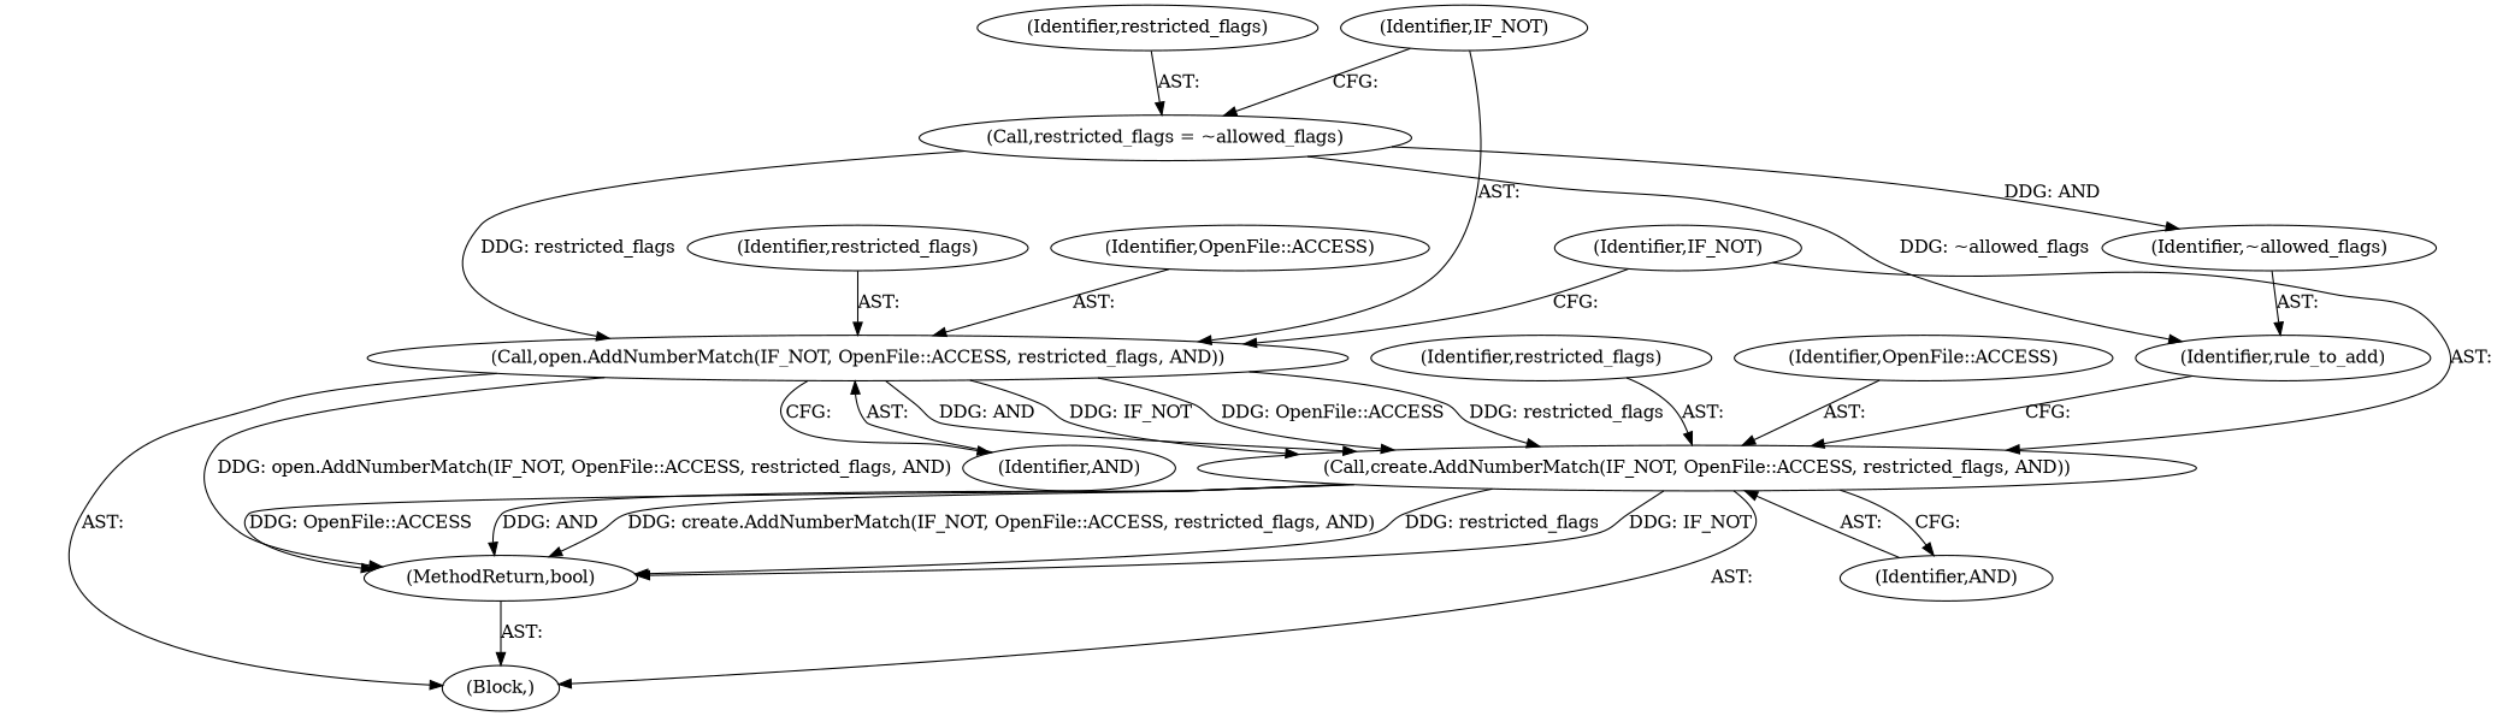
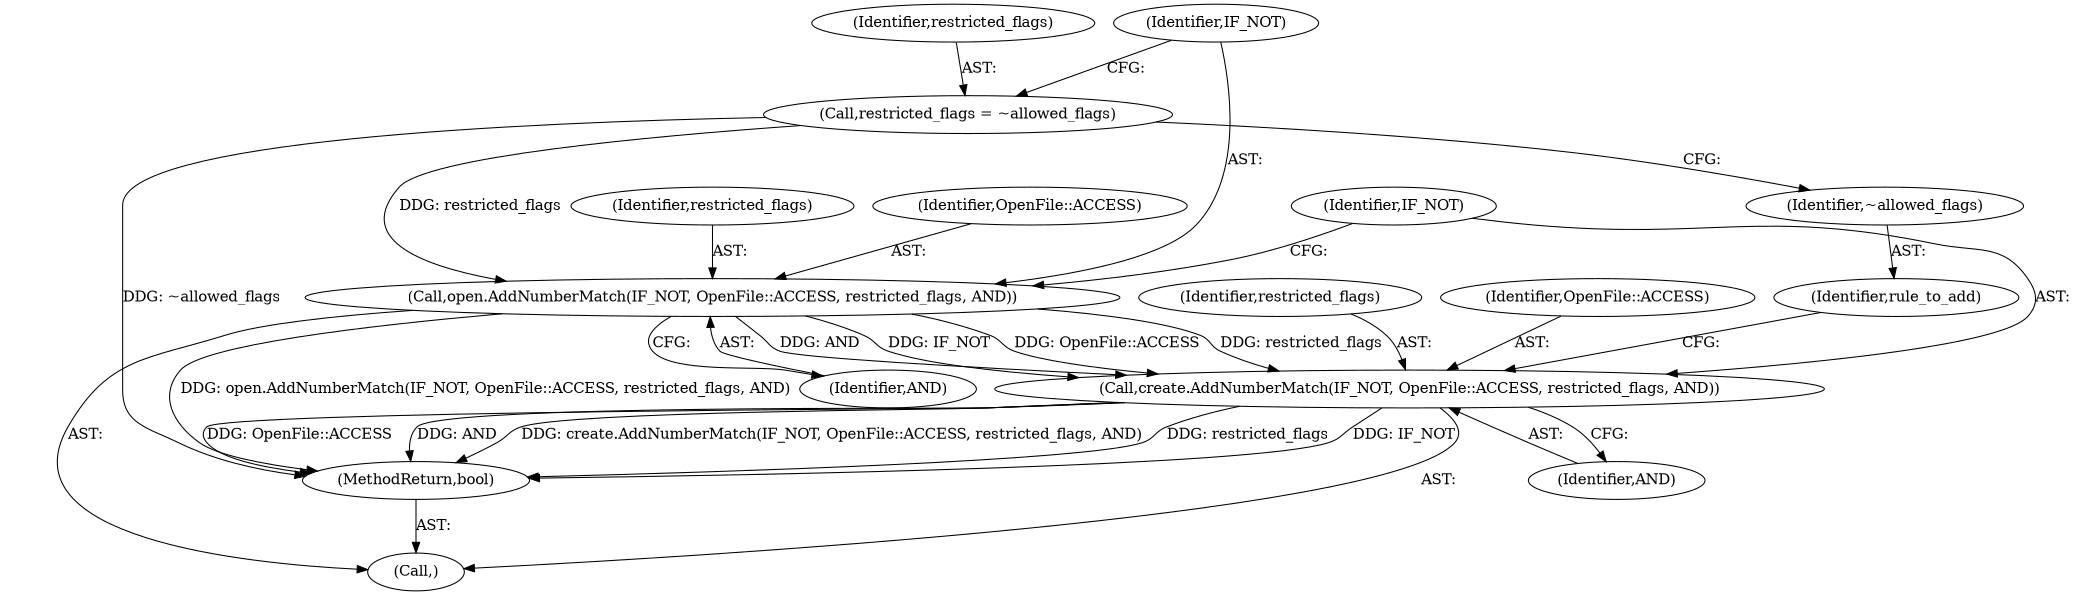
  digraph {
    n1 [label="(Call,open.AddNumberMatch(IF_NOT, OpenFile::ACCESS, restricted_flags, AND))"]
    n2 [label="(Call,create.AddNumberMatch(IF_NOT, OpenFile::ACCESS, restricted_flags, AND))"]
    n3 [label="(Identifier,AND)"]
    n4 [label="(MethodReturn,bool)"]
-   n5 [label="(Block,)"]
+   n5 [label="(Call,)"]
    n6 [label="(Identifier,AND)"]
    n7 [label="(Call,restricted_flags = ~allowed_flags)"]
    n8 [label="(Identifier,~allowed_flags)"]
    n9 [label="(Identifier,rule_to_add)"]
    n10 [label="(Identifier,IF_NOT)"]
    n11 [label="(Identifier,restricted_flags)"]
    n12 [label="(Identifier,restricted_flags)"]
    n13 [label="(Identifier,IF_NOT)"]
    n14 [label="(Identifier,restricted_flags)"]
    n15 [label="(Identifier,OpenFile::ACCESS)"]
    n16 [label="(Identifier,OpenFile::ACCESS)"]
    n1 -> n2 [label="DDG: IF_NOT"]
    n1 -> n2 [label="DDG: OpenFile::ACCESS"]
    n1 -> n2 [label="DDG: restricted_flags"]
    n1 -> n2 [label="DDG: AND"]
    n1 -> n3 [label="CFG: "]
    n1 -> n4 [label="DDG: open.AddNumberMatch(IF_NOT, OpenFile::ACCESS, restricted_flags, AND)"]
    n1 -> n5 [label="AST: "]
    n2 -> n4 [label="DDG: OpenFile::ACCESS"]
    n2 -> n4 [label="DDG: AND"]
    n2 -> n4 [label="DDG: create.AddNumberMatch(IF_NOT, OpenFile::ACCESS, restricted_flags, AND)"]
    n2 -> n4 [label="DDG: restricted_flags"]
    n2 -> n4 [label="DDG: IF_NOT"]
    n2 -> n5 [label="AST: "]
    n2 -> n6 [label="CFG: "]
    n3 -> n1 [label="AST: "]
    n4 -> n5 [label="AST: "]
    n6 -> n2 [label="AST: "]
    n7 -> n1 [label="DDG: restricted_flags"]
-   n7 -> n9 [label="DDG: ~allowed_flags"]
-   n7 -> n8 [label="DDG: AND"]
+   n7 -> n4 [label="DDG: ~allowed_flags"]
+   n7 -> n8 [label="CFG: "]
    n8 -> n9 [label="AST: "]
    n9 -> n2 [label="CFG: "]
    n10 -> n1 [label="CFG: "]
    n10 -> n2 [label="AST: "]
    n11 -> n1 [label="AST: "]
    n12 -> n7 [label="AST: "]
    n13 -> n1 [label="AST: "]
    n13 -> n7 [label="CFG: "]
    n14 -> n2 [label="AST: "]
    n15 -> n2 [label="AST: "]
    n16 -> n1 [label="AST: "]
  }
